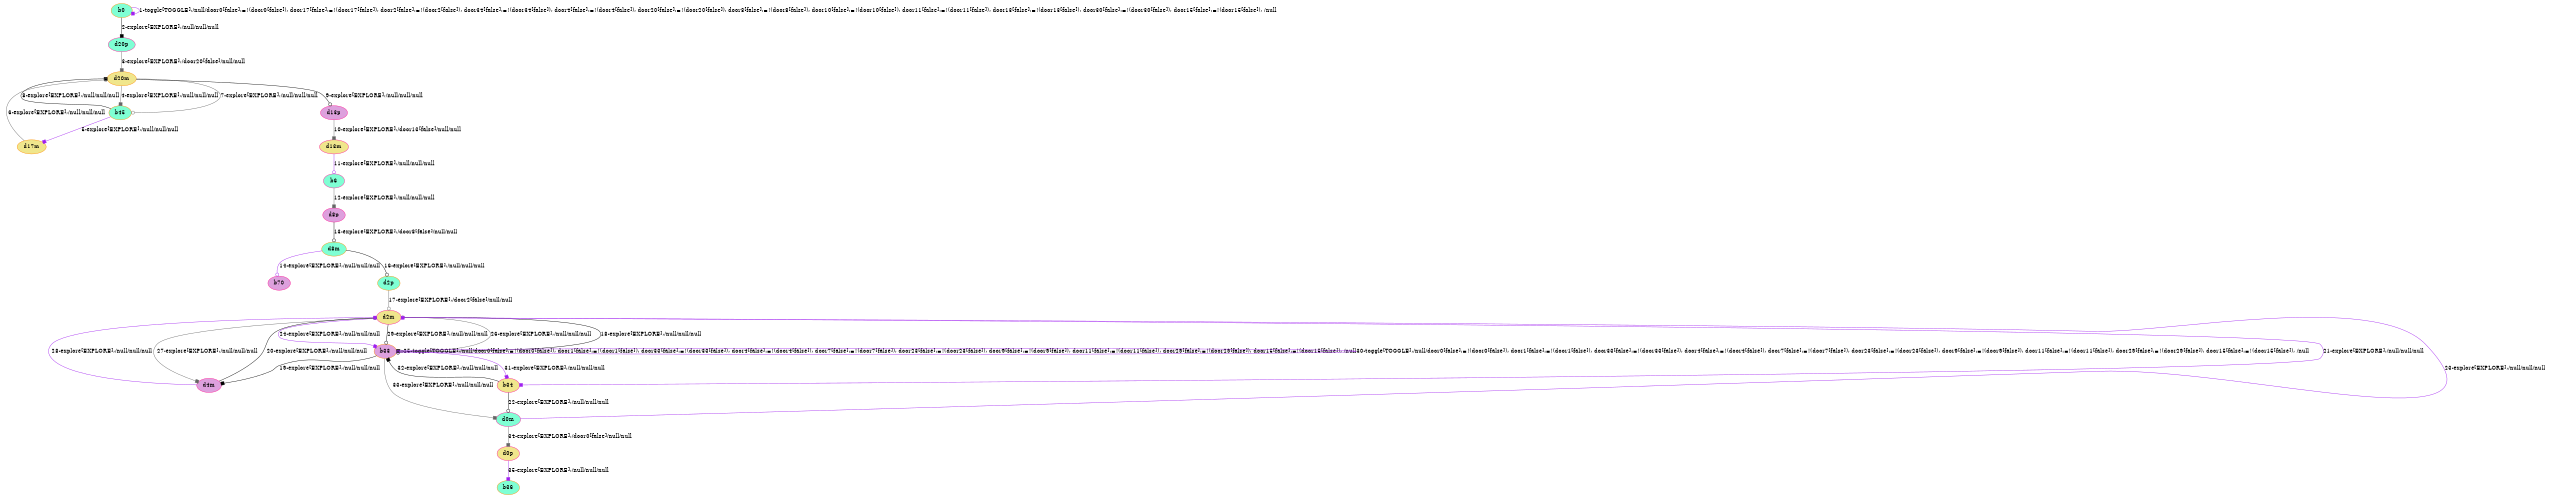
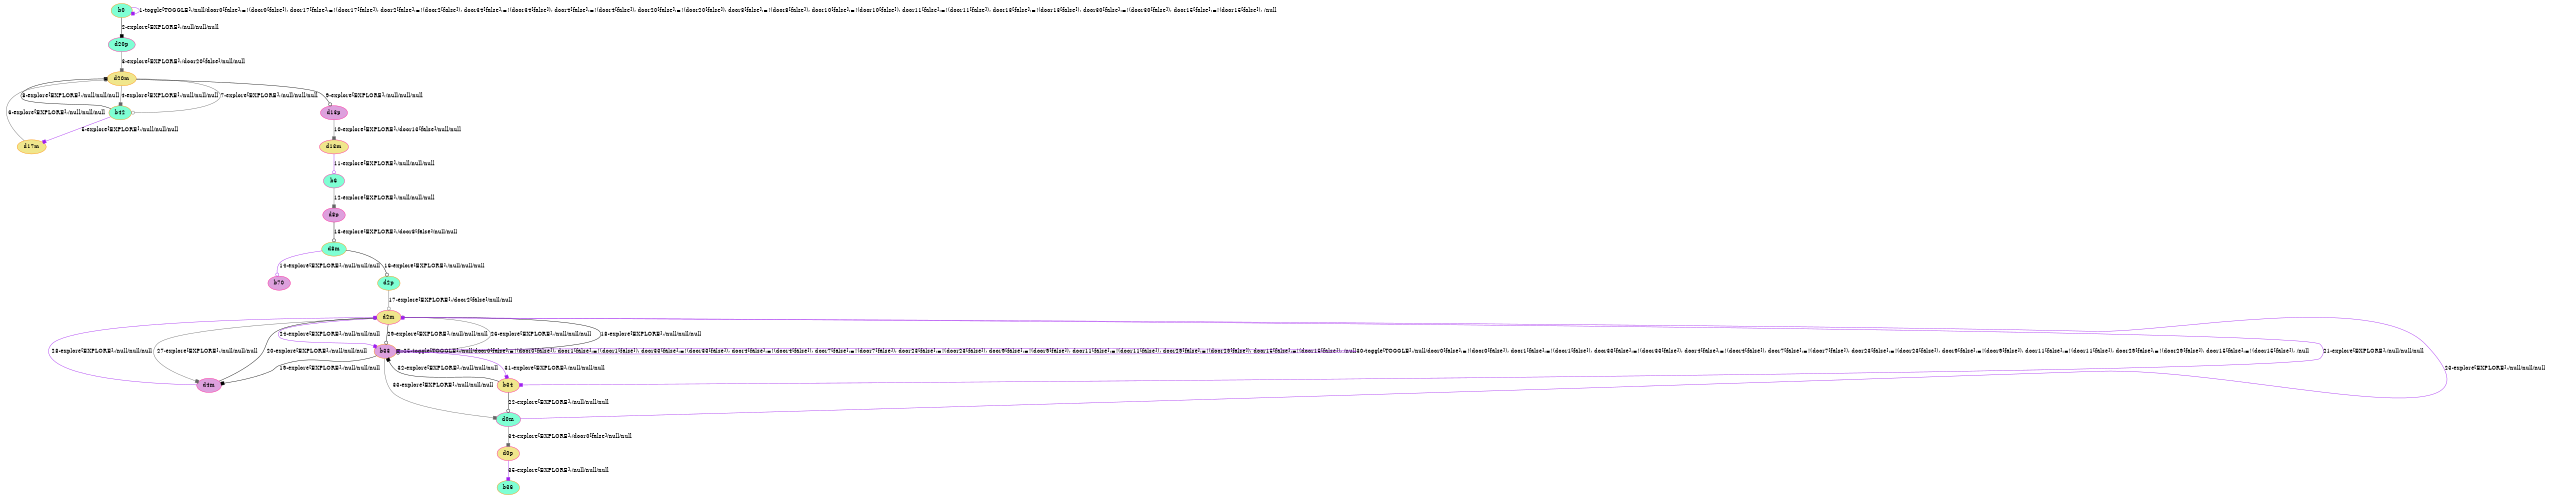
  digraph {
    node [color=deeppink fillcolor=aquamarine style=filled]
    edge [arrowhead=box color=black]
    b0 [color=darkorange]
    d20p
    d20m [color=darkorange fillcolor=khaki]
-   b45 [color=darkorange]
+   b45 [color=darkorange label=b42]
    d13p [fillcolor=plum]
    d17m [color=darkorange fillcolor=khaki]
    d13m [fillcolor=khaki]
    b6
    d8p [fillcolor=plum]
    d8m [color=darkorange]
    b70 [fillcolor=plum]
    d2p [color=darkorange]
    d2m [fillcolor=khaki]
    b33 [color=darkorange fillcolor=plum]
    d4m [fillcolor=plum]
    b34 [fillcolor=khaki]
    d0m
    d0p [fillcolor=khaki]
    b36 [color=darkorange]
    b0 -> b0 [color=purple label="1-toggle[TOGGLE];/null/door0[false]:=!(door0[false]); door17[false]:=!(door17[false]); door2[false]:=!(door2[false]); door34[false]:=!(door34[false]); door4[false]:=!(door4[false]); door20[false]:=!(door20[false]); door8[false]:=!(door8[false]); door10[false]:=!(door10[false]); door11[false]:=!(door11[false]); door13[false]:=!(door13[false]); door30[false]:=!(door30[false]); door15[false]:=!(door15[false]); /null"]
    b0 -> d20p [label="2-explore[EXPLORE];/null/null/null"]
    d20p -> d20m [color=gray40 label="3-explore[EXPLORE];/door20[false]/null/null"]
    d20m -> b45 [color=gray40 label="4-explore[EXPLORE];/null/null/null"]
    d20m -> b45 [arrowhead=odot color=gray40 label="7-explore[EXPLORE];/null/null/null"]
    d20m -> d13p [arrowhead=odot label="9-explore[EXPLORE];/null/null/null"]
    b45 -> d20m [label="8-explore[EXPLORE];/null/null/null"]
    b45 -> d17m [color=purple label="5-explore[EXPLORE];/null/null/null"]
    d13p -> d13m [color=gray40 label="10-explore[EXPLORE];/door13[false]/null/null"]
    d17m -> d20m [arrowhead=odot color=gray40 label="6-explore[EXPLORE];/null/null/null"]
    d13m -> b6 [arrowhead=odot color=purple label="11-explore[EXPLORE];/null/null/null"]
    b6 -> d8p [color=gray40 label="12-explore[EXPLORE];/null/null/null"]
    d8p -> d8m [arrowhead=odot label="13-explore[EXPLORE];/door8[false]/null/null"]
    d8m -> b70 [arrowhead=odot color=purple label="14-explore[EXPLORE];/null/null/null"]
    d8m -> d2p [arrowhead=odot label="16-explore[EXPLORE];/null/null/null"]
    d2p -> d2m [arrowhead=odot color=gray40 label="17-explore[EXPLORE];/door2[false]/null/null"]
    d2m -> b33 [label="18-explore[EXPLORE];/null/null/null"]
    d2m -> b33 [color=purple label="24-explore[EXPLORE];/null/null/null"]
    d2m -> b33 [arrowhead=odot label="29-explore[EXPLORE];/null/null/null"]
    d2m -> d4m [color=gray40 label="27-explore[EXPLORE];/null/null/null"]
    d2m -> b34 [color=purple label="21-explore[EXPLORE];/null/null/null"]
    b33 -> d2m [arrowhead=odot color=gray40 label="26-explore[EXPLORE];/null/null/null"]
    b33 -> b33 [arrowhead=odot label="25-toggle[TOGGLE];/null/door0[false]:=!(door0[false]); door1[false]:=!(door1[false]); door33[false]:=!(door33[false]); door4[false]:=!(door4[false]); door7[false]:=!(door7[false]); door23[false]:=!(door23[false]); door9[false]:=!(door9[false]); door11[false]:=!(door11[false]); door29[false]:=!(door29[false]); door15[false]:=!(door15[false]); /null"]
    b33 -> b33 [arrowhead=odot color=purple label="30-toggle[TOGGLE];/null/door0[false]:=!(door0[false]); door1[false]:=!(door1[false]); door33[false]:=!(door33[false]); door4[false]:=!(door4[false]); door7[false]:=!(door7[false]); door23[false]:=!(door23[false]); door9[false]:=!(door9[false]); door11[false]:=!(door11[false]); door29[false]:=!(door29[false]); door15[false]:=!(door15[false]); /null"]
    b33 -> d4m [label="19-explore[EXPLORE];/null/null/null"]
    b33 -> b34 [color=purple label="31-explore[EXPLORE];/null/null/null"]
    b33 -> d0m [color=gray40 label="33-explore[EXPLORE];/null/null/null"]
    d4m -> d2m [arrowhead=odot label="20-explore[EXPLORE];/null/null/null"]
    d4m -> d2m [color=purple label="28-explore[EXPLORE];/null/null/null"]
    b34 -> b33 [label="32-explore[EXPLORE];/null/null/null"]
    b34 -> d0m [arrowhead=odot label="22-explore[EXPLORE];/null/null/null"]
    d0m -> d2m [color=purple label="23-explore[EXPLORE];/null/null/null"]
    d0m -> d0p [color=gray40 label="34-explore[EXPLORE];/door0[false]/null/null"]
    d0p -> b36 [color=purple label="35-explore[EXPLORE];/null/null/null"]
  }
